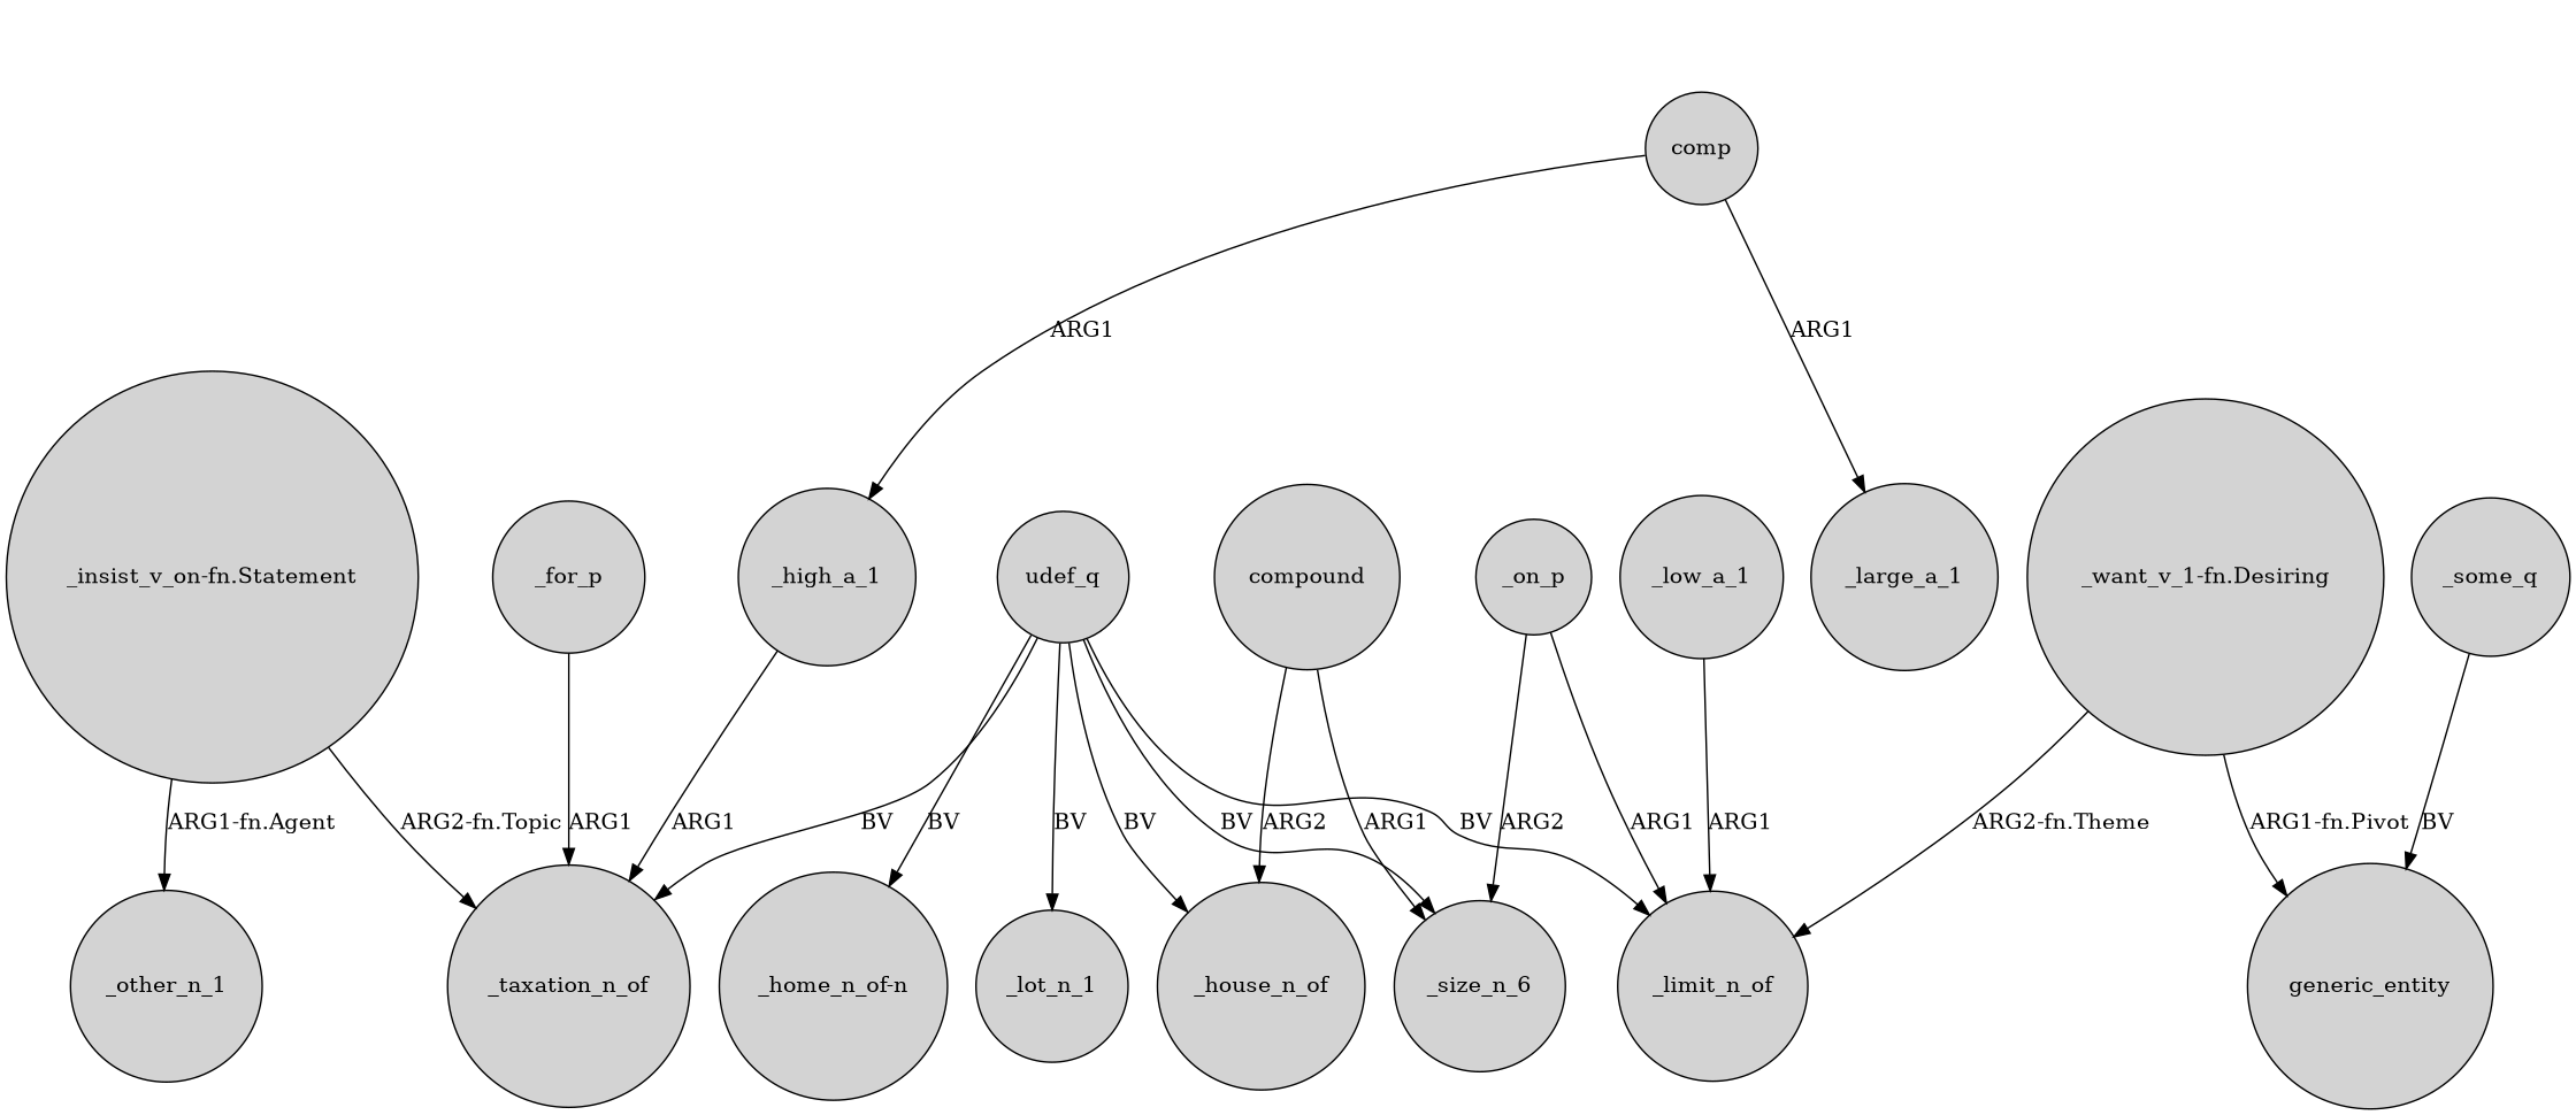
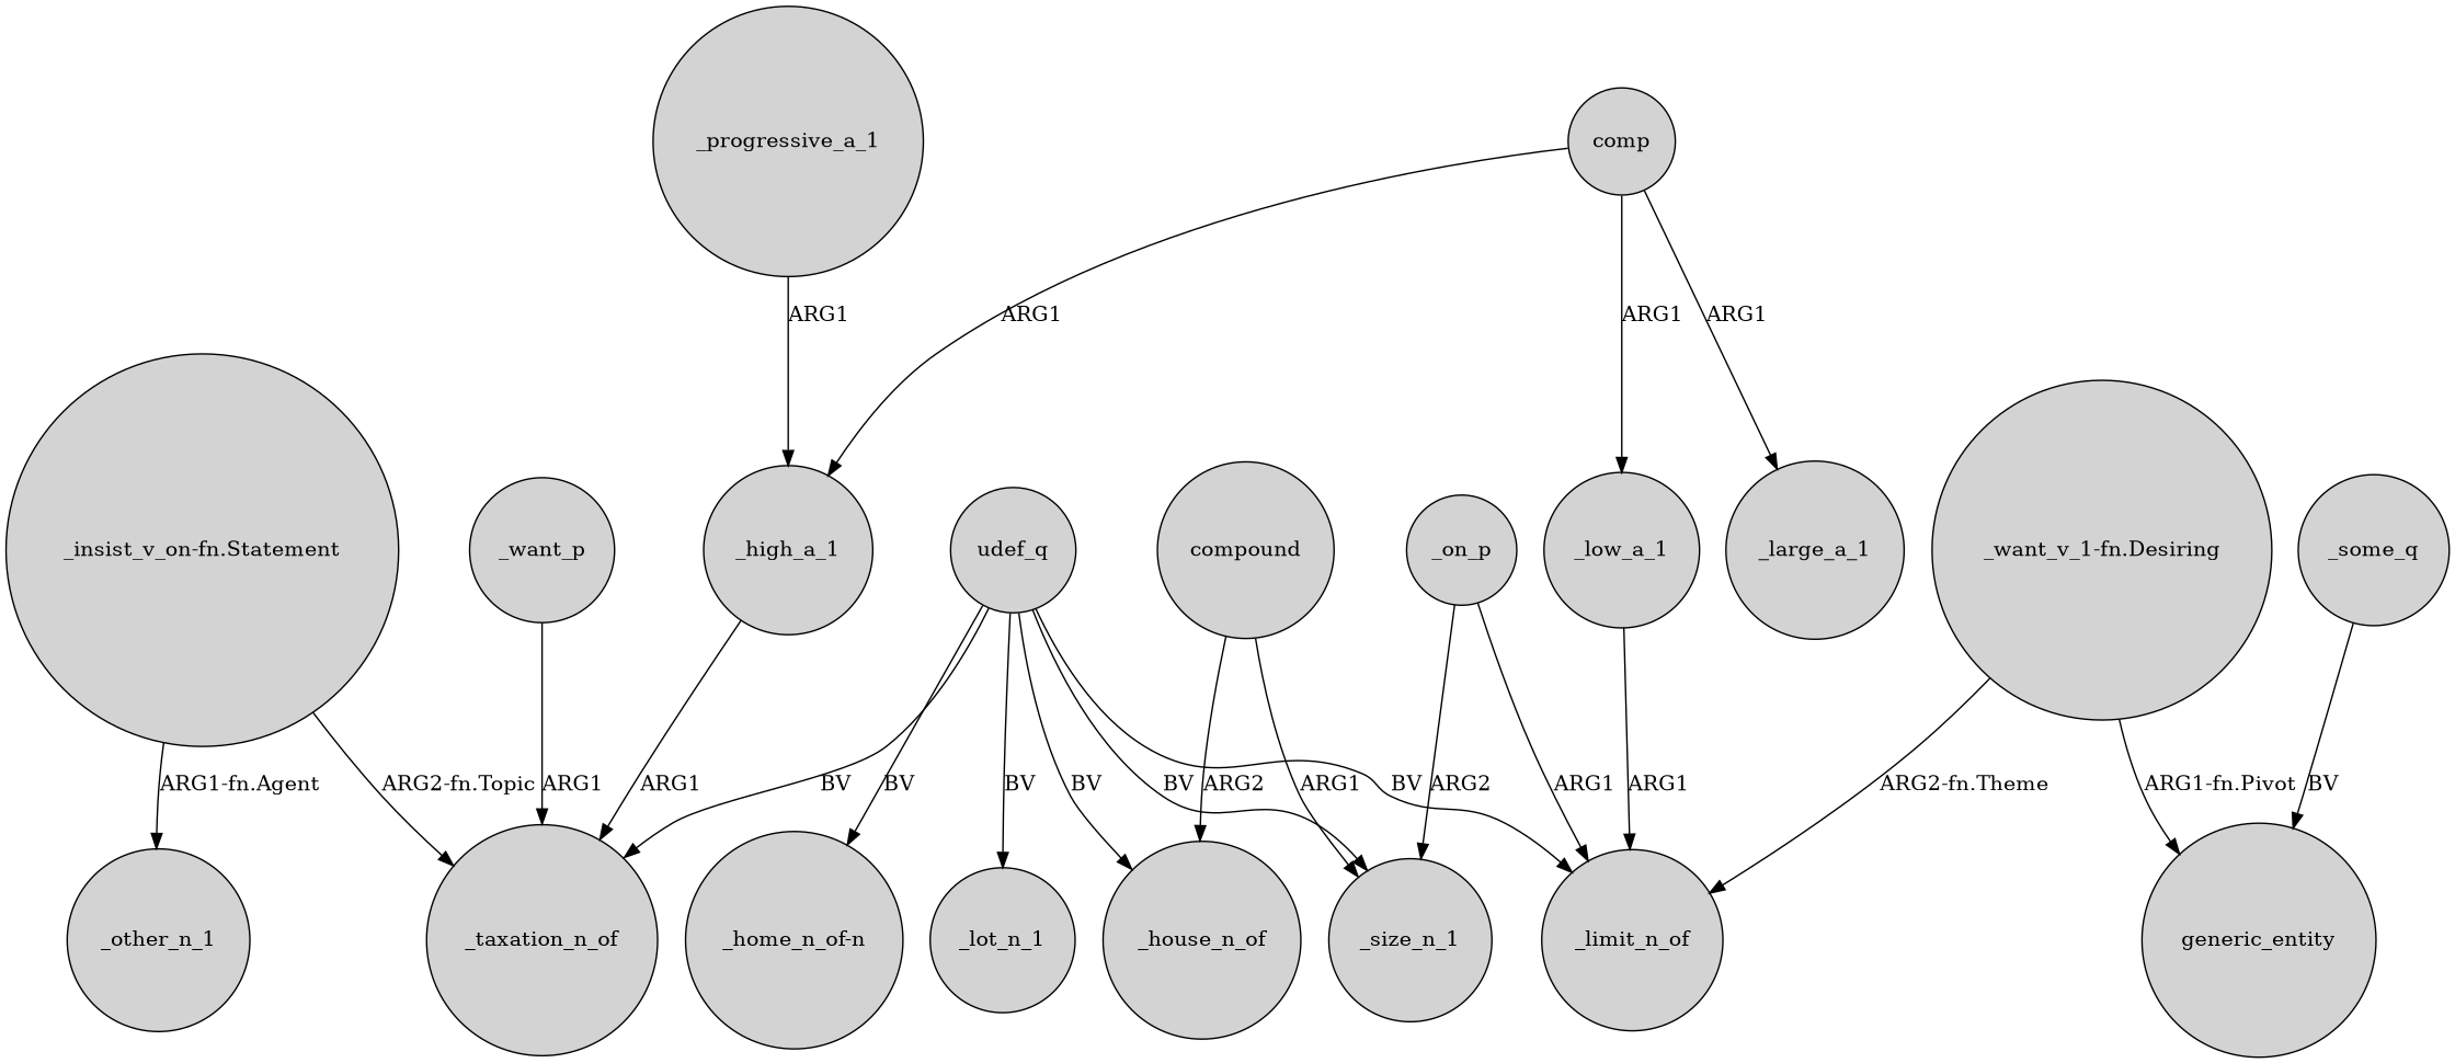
  digraph {
    node [shape=circle style=filled]
-   _for_p
+   _for_p [label=_want_p]
    _taxation_n_of
    _high_a_1
    udef_q
-   _size_n_1 [label=_size_n_6]
+   _size_n_1
    "_home_n_of-n"
    _house_n_of
    _limit_n_of
    _lot_n_1
    comp
    _large_a_1
    _low_a_1
    "_insist_v_on-fn.Statement"
    _other_n_1
    compound
    "_want_v_1-fn.Desiring"
    generic_entity
+   _progressive_a_1
    _on_p
    _some_q
    _for_p -> _taxation_n_of [label=ARG1]
    _high_a_1 -> _taxation_n_of [label=ARG1]
    udef_q -> _taxation_n_of [label=BV]
    udef_q -> _size_n_1 [label=BV]
    udef_q -> "_home_n_of-n" [label=BV]
    udef_q -> _house_n_of [label=BV]
    udef_q -> _limit_n_of [label=BV]
    udef_q -> _lot_n_1 [label=BV]
    comp -> _high_a_1 [label=ARG1]
    comp -> _large_a_1 [label=ARG1]
+   comp -> _low_a_1 [label=ARG1]
    _low_a_1 -> _limit_n_of [label=ARG1]
    "_insist_v_on-fn.Statement" -> _taxation_n_of [label="ARG2-fn.Topic"]
    "_insist_v_on-fn.Statement" -> _other_n_1 [label="ARG1-fn.Agent"]
    compound -> _size_n_1 [label=ARG1]
    compound -> _house_n_of [label=ARG2]
    "_want_v_1-fn.Desiring" -> _limit_n_of [label="ARG2-fn.Theme"]
    "_want_v_1-fn.Desiring" -> generic_entity [label="ARG1-fn.Pivot"]
+   _progressive_a_1 -> _high_a_1 [label=ARG1]
    _on_p -> _size_n_1 [label=ARG2]
    _on_p -> _limit_n_of [label=ARG1]
    _some_q -> generic_entity [label=BV]
  }
